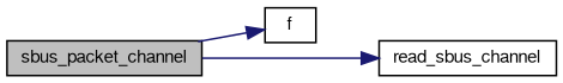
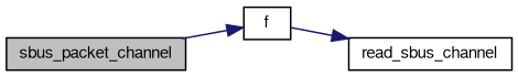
  digraph {
    rankdir=LR
    node [color=black fillcolor=white fontname=FreeSans fontsize=10 shape=record style=filled]
    edge [color=midnightblue fontname=FreeSans fontsize=10 labelfontname=FreeSans labelfontsize=10 style=solid]
    n1 [fillcolor=grey75 fontcolor=black height=0.2 label=sbus_packet_channel width=0.4]
    n2 [height=0.2 label=f width=0.4]
    n3 [height=0.2 label=read_sbus_channel width=0.4]
    n1 -> n2
-   n1 -> n3
+   n2 -> n3
  }
